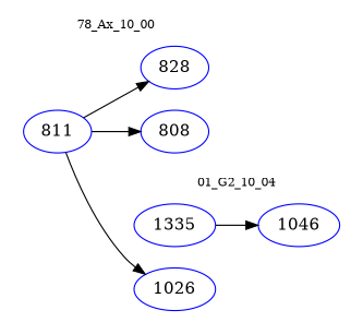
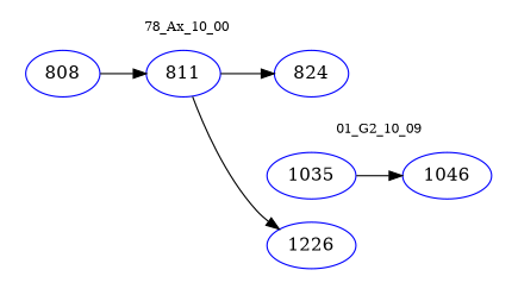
  digraph {
    rankdir=LR
    node [color=blue]
    edge [color=black]
    n1 [label=811]
    n2 [label=808]
-   n3 [label=828]
-   n4 [label=1335]
-   n5 [label=1026]
+   n3 [label=824]
+   n4 [label=1035]
+   n5 [label=1226]
    n6 [label=1046]
    subgraph cluster_1 {
      color=white
      fontsize=10
      label="78_Ax_10_00"
      n1
      n2
      n3
    }
    subgraph cluster_2 {
      color=white
      fontsize=10
-     label="01_G2_10_04"
+     label="01_G2_10_09"
      n4
      n5
      n6
    }
-   n1 -> n2
+   n2 -> n1
    n1 -> n3
    n1 -> n5
    n4 -> n6
  }
